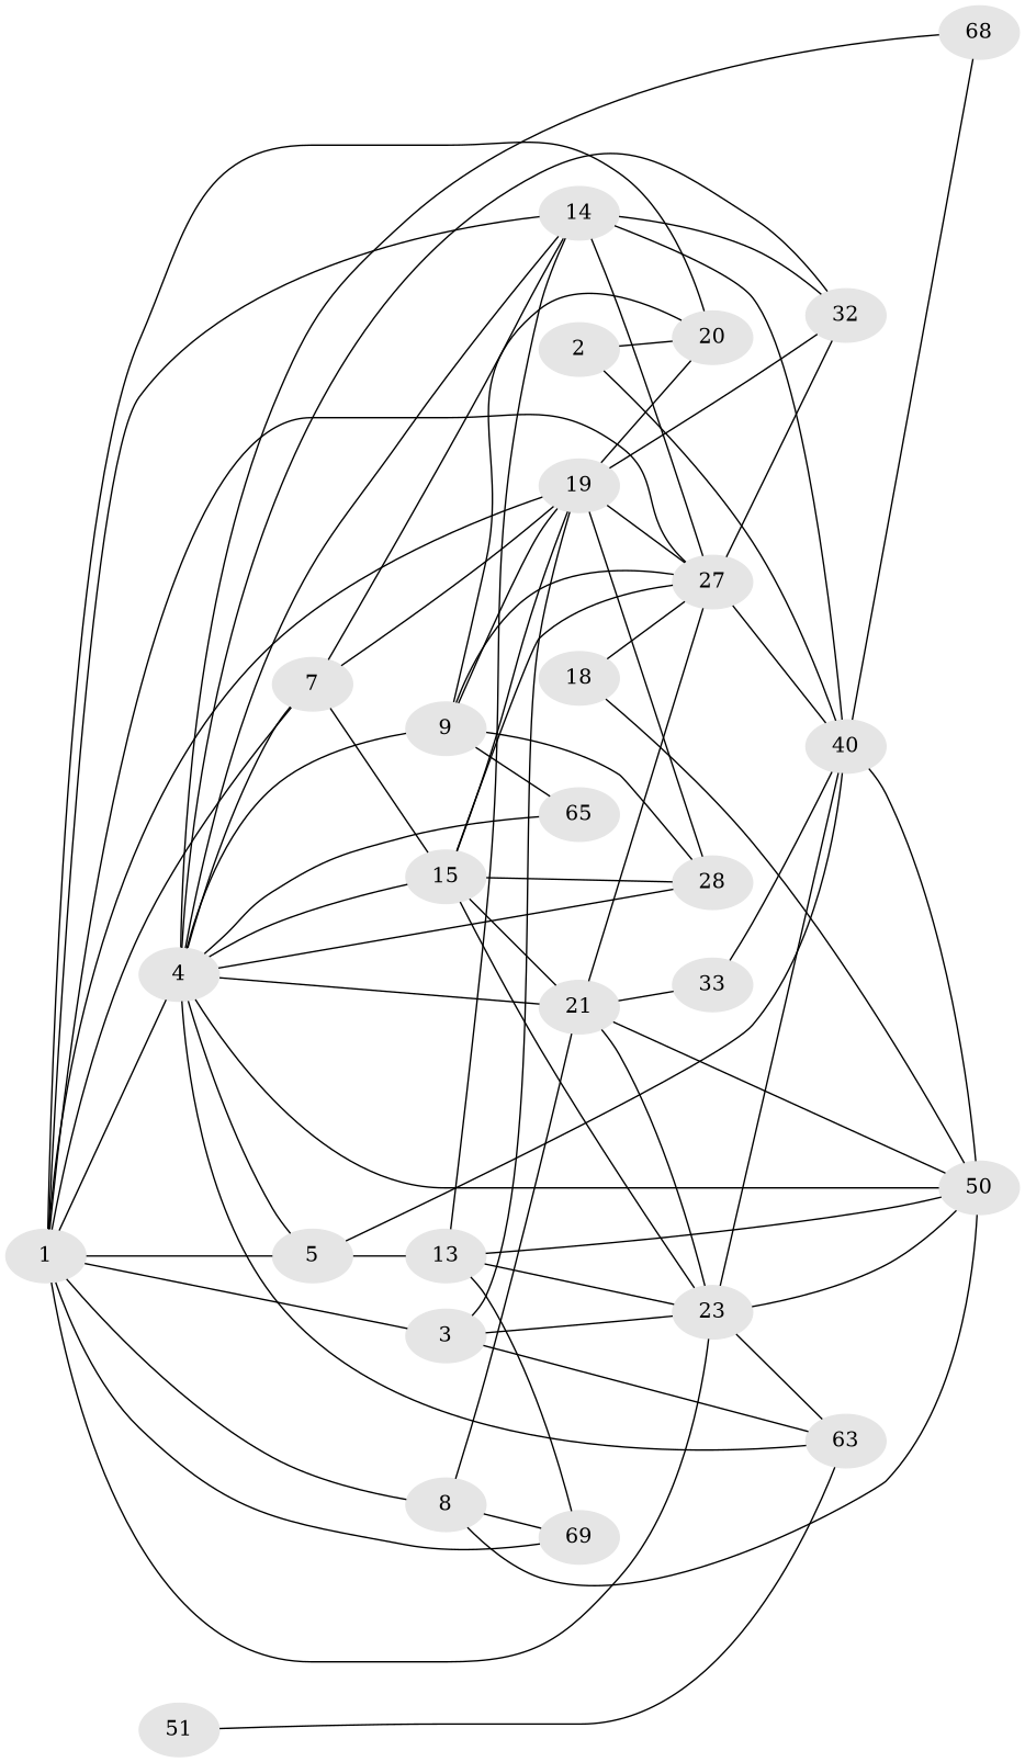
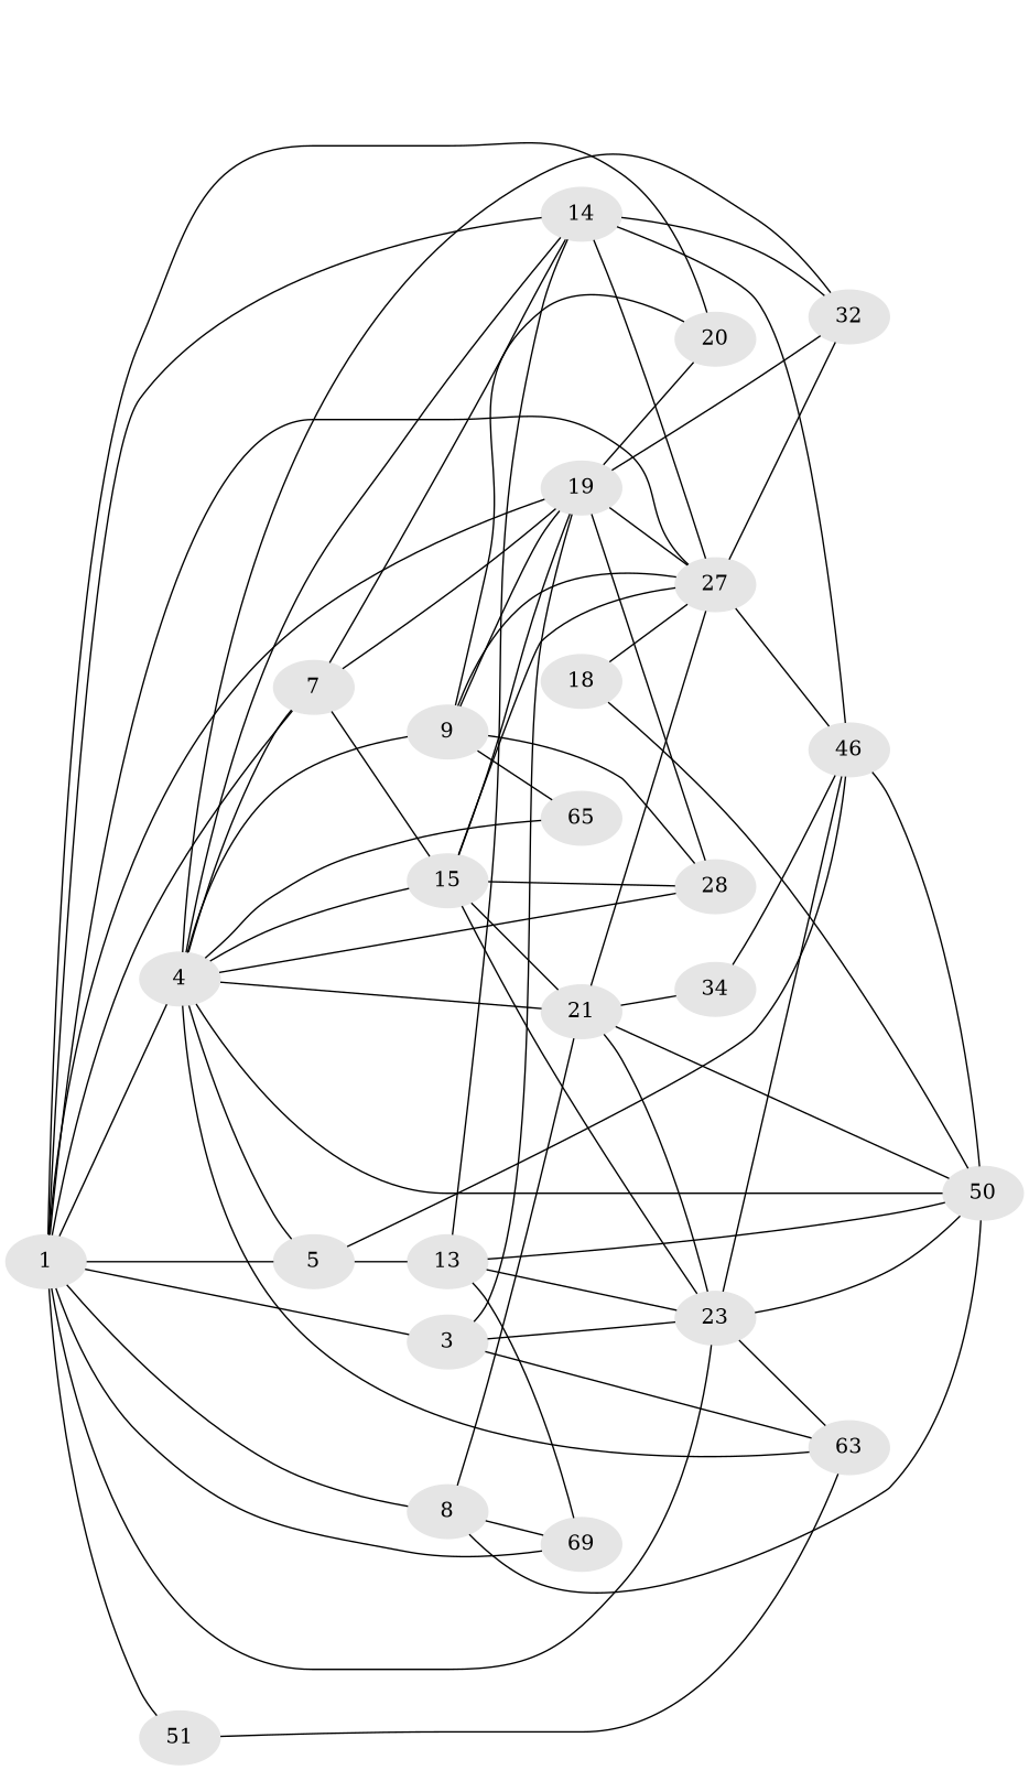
  graph {
    rankdir=LR
    node [color=gray90 style=filled]
    1 [super="+12+6"]
    3 [super="+56+49"]
    4 [super="+22+30+52+40"]
    5 [super="+41+29+44"]
    7 [super="+16+54"]
    8 [super="+66+24+57"]
    14 [super="+26+25"]
    19 [super="+39+71+38"]
    20
    27 [super="+43+60"]
    51
    69
    23 [super="+47"]
    63
    9 [super="+59"]
    15 [super="+67+35"]
    21 [super="+34"]
    28 [super="+45"]
    32
    50 [super="+61"]
    65
-   68
-   46 [super="+62+48" label=40]
+   46 [super="+62+48"]
    13 [super="+17"]
-   2
-   33
+   33 [label=34]
    18
    1 -- 3 [weight=2]
    1 -- 4 [weight=3]
    1 -- 5 [weight=3]
    1 -- 7
    1 -- 8 [weight=2]
    1 -- 14
    1 -- 19
    1 -- 20 [weight=2]
    1 -- 27
+   1 -- 51
    1 -- 69
    1 -- 23
    3 -- 19
    3 -- 23
    3 -- 63
    4 -- 5 [weight=2]
    4 -- 7 [weight=2]
    4 -- 14
    4 -- 63
    4 -- 9
    4 -- 15
    4 -- 21 [weight=2]
    4 -- 28
    4 -- 32
    4 -- 50 [weight=2]
    4 -- 65
-   4 -- 68 [weight=2]
    5 -- 46 [weight=2]
    5 -- 13
    7 -- 14 [weight=2]
    7 -- 19
    7 -- 15
    8 -- 69
    8 -- 21
    8 -- 50
    14 -- 27
    14 -- 32
    14 -- 46
    19 -- 20
    19 -- 27
    19 -- 28
    19 -- 32
    27 -- 32
    27 -- 46
    51 -- 63
    23 -- 63
    23 -- 50
    23 -- 46
    9 -- 19
    9 -- 20
    9 -- 27
    9 -- 28
    9 -- 65
    15 -- 19 [weight=2]
    15 -- 27 [weight=2]
    15 -- 23
    15 -- 21 [weight=2]
    15 -- 28
    21 -- 27
    21 -- 23
    21 -- 50
    21 -- 33
    46 -- 50 [weight=2]
-   46 -- 68
    13 -- 14
    13 -- 69
    13 -- 23
    13 -- 50
-   2 -- 20
-   2 -- 46 [weight=2]
    33 -- 46
    18 -- 27
    18 -- 50
  }
